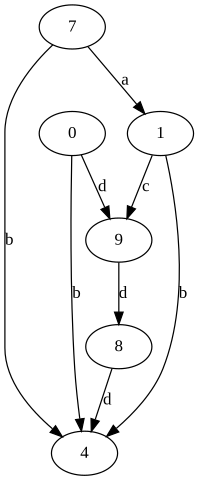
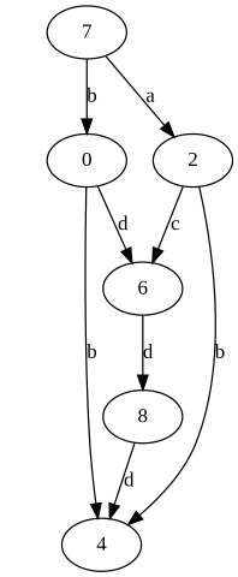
  strict digraph {
    fontname="Liberation Serif"
    node [fontname="Liberation Serif"]
    edge [fontname="Liberation Serif"]
-   6 [label=9]
+   6
    8
    0
    4
-   2 [label=1]
+   2
    7
    6 -> 8 [label=d]
    8 -> 4 [label=d]
    0 -> 6 [label=d]
    0 -> 4 [label=b]
    2 -> 6 [label=c]
    2 -> 4 [label=b]
-   7 -> 4 [label=b]
+   7 -> 0 [label=b]
    7 -> 2 [label=a]
  }
